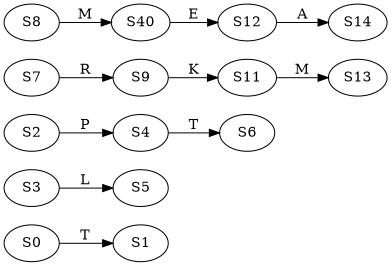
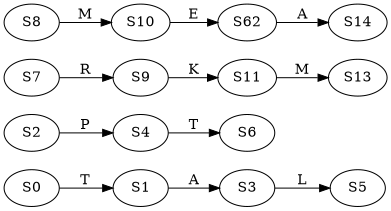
  strict digraph {
    rankdir=LR
    S0
    S1
    S3
    S2
    S4
    S5
    S6
    S7
    S9
    S8
-   S10 [label=S40]
+   S10
    S11
-   S12
+   S12 [label=S62]
    S13
    S14
    S0 -> S1 [label=T]
+   S1 -> S3 [label=A]
    S3 -> S5 [label=L]
    S2 -> S4 [label=P]
    S4 -> S6 [label=T]
    S7 -> S9 [label=R]
    S9 -> S11 [label=K]
    S8 -> S10 [label=M]
    S10 -> S12 [label=E]
    S11 -> S13 [label=M]
    S12 -> S14 [label=A]
  }
